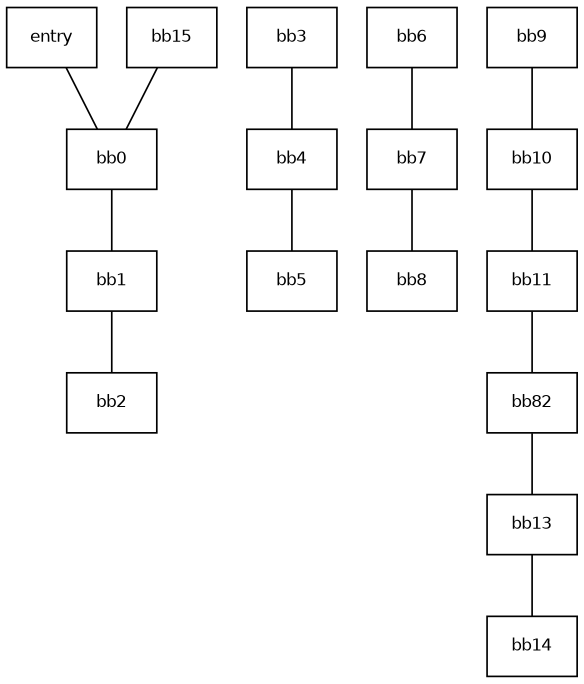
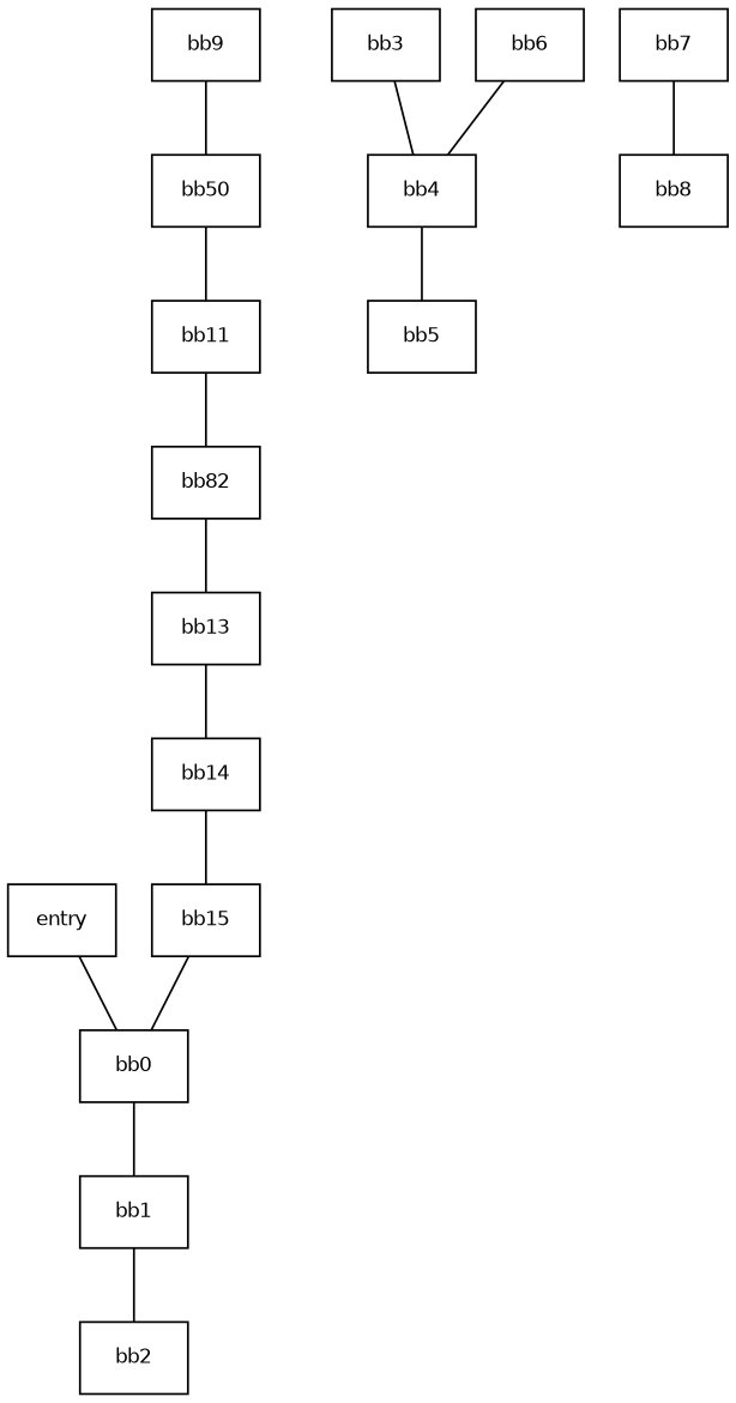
  digraph {
    node [fontname=Helvetica fontsize=10 shape=record]
    edge [arrowhead=none fontname=Helvetica fontsize=10]
    n1 [label=entry]
    n2 [label=bb0]
    n3 [label=bb1]
    n4 [label=bb2]
    n5 [label=bb3]
    n6 [label=bb4]
    n7 [label=bb5]
    n8 [label=bb6]
    n9 [label=bb7]
    n10 [label=bb8]
    n11 [label=bb9]
-   n12 [label=bb10]
+   n12 [label=bb50]
    n13 [label=bb11]
    n14 [label=bb82]
    n15 [label=bb13]
    n16 [label=bb14]
    n17 [label=bb15]
    n1 -> n2
    n2 -> n3
    n3 -> n4
    n5 -> n6
    n6 -> n7
-   n8 -> n9
+   n8 -> n6
    n9 -> n10
    n11 -> n12
    n12 -> n13
    n13 -> n14
    n14 -> n15
    n15 -> n16
+   n16 -> n17
    n17 -> n2
  }
